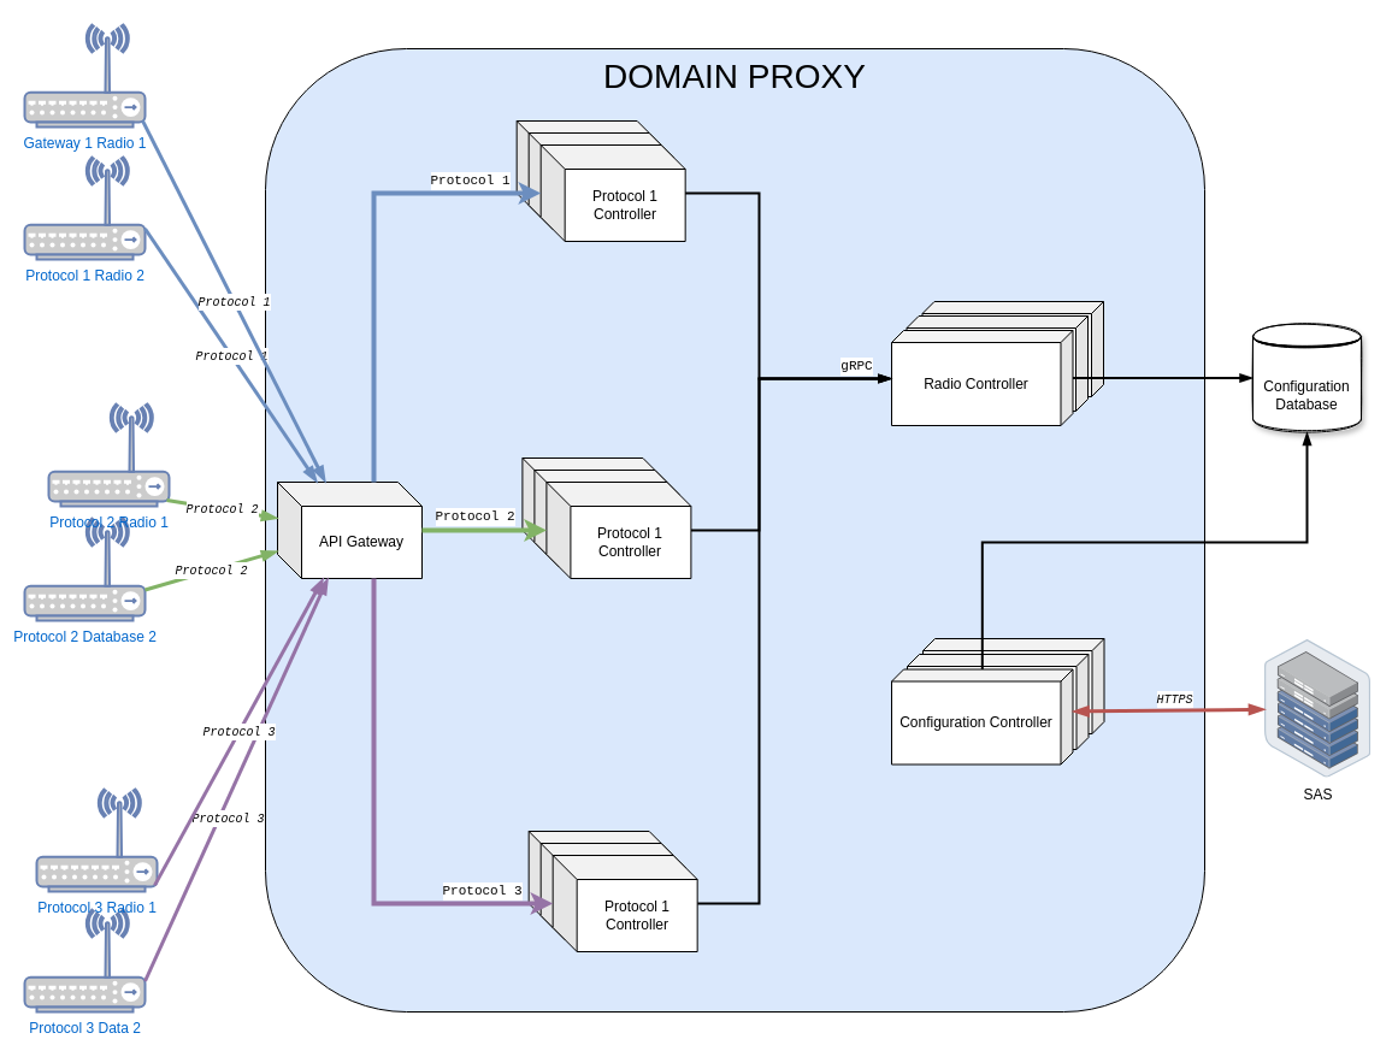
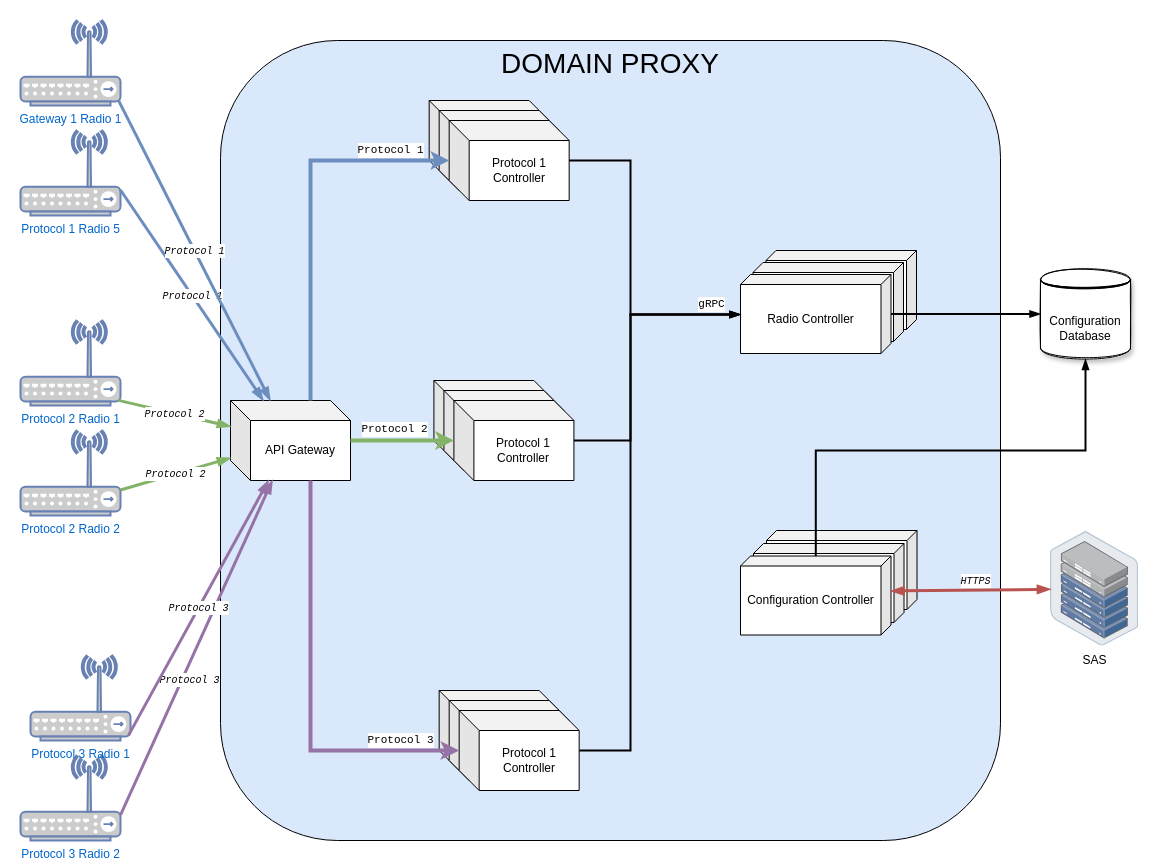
  <mxCell id="0" />
  <mxCell id="1" parent="0" />
  <mxCell id="2" value="DP background" parent="0" />
  <mxCell id="3" value="&lt;font style=&quot;font-size: 28px&quot;&gt;DOMAIN PROXY&lt;/font&gt;" style="rounded=1;whiteSpace=wrap;html=1;verticalAlign=top;fillColor=#dae8fc;" parent="2" vertex="1"><mxGeometry x="220" y="40" width="780" height="800" as="geometry" /></mxCell>
  <mxCell id="4" value="SAS" parent="0" />
  <mxCell id="5" value="SAS" style="points=[];aspect=fixed;html=1;align=center;shadow=0;dashed=0;image;image=img/lib/allied_telesis/storage/Datacenter_Server_Half_Rack_ToR.svg;" parent="4" vertex="1"><mxGeometry x="1050" y="531" width="88.2" height="114.6" as="geometry" /></mxCell>
  <mxCell id="6" value="DB" parent="0" />
  <mxCell id="7" value="Configuration Database" style="shape=datastore;whiteSpace=wrap;html=1;shadow=1;sketch=1;" parent="6" vertex="1"><mxGeometry x="1040" y="268.5" width="90" height="90" as="geometry" /></mxCell>
  <mxCell id="8" value="Configuration Controller" parent="0" />
  <mxCell id="9" value="" style="shape=cube;whiteSpace=wrap;html=1;boundedLbl=1;backgroundOutline=1;darkOpacity=0.05;darkOpacity2=0.1;size=10;flipV=0;flipH=1;" parent="8" vertex="1"><mxGeometry x="766" y="530" width="150.5" height="79" as="geometry" /></mxCell>
  <mxCell id="10" value="" style="shape=cube;whiteSpace=wrap;html=1;boundedLbl=1;backgroundOutline=1;darkOpacity=0.05;darkOpacity2=0.1;size=10;flipV=0;flipH=1;" parent="8" vertex="1"><mxGeometry x="753" y="543" width="150.5" height="79" as="geometry" /></mxCell>
  <mxCell id="11" value="Configuration Controller" style="shape=cube;whiteSpace=wrap;html=1;boundedLbl=1;backgroundOutline=1;darkOpacity=0.05;darkOpacity2=0.1;size=10;flipV=0;flipH=1;" parent="8" vertex="1"><mxGeometry x="740" y="555.5" width="150.5" height="79" as="geometry" /></mxCell>
  <mxCell id="12" value="Radio Controller" parent="0" />
  <mxCell id="13" value="" style="shape=cube;whiteSpace=wrap;html=1;boundedLbl=1;backgroundOutline=1;darkOpacity=0.05;darkOpacity2=0.1;size=10;flipV=0;flipH=1;" parent="12" vertex="1"><mxGeometry x="765.5" y="250" width="150.5" height="79" as="geometry" /></mxCell>
  <mxCell id="14" value="" style="shape=cube;whiteSpace=wrap;html=1;boundedLbl=1;backgroundOutline=1;darkOpacity=0.05;darkOpacity2=0.1;size=10;flipV=0;flipH=1;" parent="12" vertex="1"><mxGeometry x="752.5" y="262" width="150.5" height="79" as="geometry" /></mxCell>
  <mxCell id="15" style="edgeStyle=orthogonalEdgeStyle;rounded=0;orthogonalLoop=1;jettySize=auto;html=1;startArrow=none;startFill=0;endArrow=blockThin;endFill=1;strokeWidth=2;" parent="12" source="16" target="7" edge="1"><mxGeometry relative="1" as="geometry" /></mxCell>
  <mxCell id="16" value="Radio Controller" style="shape=cube;whiteSpace=wrap;html=1;boundedLbl=1;backgroundOutline=1;darkOpacity=0.05;darkOpacity2=0.1;size=10;flipV=0;flipH=1;" parent="12" vertex="1"><mxGeometry x="740" y="274" width="150.5" height="79" as="geometry" /></mxCell>
  <mxCell id="17" style="edgeStyle=orthogonalEdgeStyle;rounded=0;orthogonalLoop=1;jettySize=auto;html=1;startArrow=none;startFill=0;endArrow=blockThin;endFill=1;strokeWidth=2;" parent="12" source="26" target="16" edge="1"><mxGeometry relative="1" as="geometry"><Array as="points"><mxPoint x="630" y="440" /><mxPoint x="630" y="314" /></Array></mxGeometry></mxCell>
  <mxCell id="18" style="edgeStyle=orthogonalEdgeStyle;rounded=0;orthogonalLoop=1;jettySize=auto;html=1;startArrow=none;startFill=0;endArrow=blockThin;endFill=1;strokeWidth=2;" parent="12" source="29" target="16" edge="1"><mxGeometry relative="1" as="geometry"><Array as="points"><mxPoint x="630" y="750" /><mxPoint x="630" y="314" /></Array></mxGeometry></mxCell>
  <mxCell id="19" style="edgeStyle=orthogonalEdgeStyle;rounded=0;orthogonalLoop=1;jettySize=auto;html=1;startArrow=none;startFill=0;endArrow=blockThin;endFill=1;strokeWidth=2;" parent="12" source="11" target="7" edge="1"><mxGeometry relative="1" as="geometry"><Array as="points"><mxPoint x="815" y="450" /><mxPoint x="1085" y="450" /></Array></mxGeometry></mxCell>
  <mxCell id="20" value="Protocol Controller" parent="0" />
  <mxCell id="21" value="Protocol 1 Controller" style="shape=cube;whiteSpace=wrap;html=1;boundedLbl=1;backgroundOutline=1;darkOpacity=0.05;darkOpacity2=0.1;" parent="20" vertex="1"><mxGeometry x="428.67" y="100" width="120" height="80" as="geometry" /></mxCell>
  <mxCell id="22" value="Protocol 1 Controller" style="shape=cube;whiteSpace=wrap;html=1;boundedLbl=1;backgroundOutline=1;darkOpacity=0.05;darkOpacity2=0.1;" parent="20" vertex="1"><mxGeometry x="438.67" y="110" width="120" height="80" as="geometry" /></mxCell>
  <mxCell id="23" value="Protocol 1 Controller" style="shape=cube;whiteSpace=wrap;html=1;boundedLbl=1;backgroundOutline=1;darkOpacity=0.05;darkOpacity2=0.1;" parent="20" vertex="1"><mxGeometry x="448.67" y="120" width="120" height="80" as="geometry" /></mxCell>
  <mxCell id="24" value="Protocol 1 Controller" style="shape=cube;whiteSpace=wrap;html=1;boundedLbl=1;backgroundOutline=1;darkOpacity=0.05;darkOpacity2=0.1;" parent="20" vertex="1"><mxGeometry x="433.42" y="380" width="120" height="80" as="geometry" /></mxCell>
  <mxCell id="25" value="Protocol 1 Controller" style="shape=cube;whiteSpace=wrap;html=1;boundedLbl=1;backgroundOutline=1;darkOpacity=0.05;darkOpacity2=0.1;" parent="20" vertex="1"><mxGeometry x="443.42" y="390" width="120" height="80" as="geometry" /></mxCell>
  <mxCell id="26" value="Protocol 1 Controller" style="shape=cube;whiteSpace=wrap;html=1;boundedLbl=1;backgroundOutline=1;darkOpacity=0.05;darkOpacity2=0.1;" parent="20" vertex="1"><mxGeometry x="453.42" y="400" width="120" height="80" as="geometry" /></mxCell>
  <mxCell id="27" value="Protocol 1 Controller" style="shape=cube;whiteSpace=wrap;html=1;boundedLbl=1;backgroundOutline=1;darkOpacity=0.05;darkOpacity2=0.1;" parent="20" vertex="1"><mxGeometry x="438.67" y="690" width="120" height="80" as="geometry" /></mxCell>
  <mxCell id="28" value="Protocol 1 Controller" style="shape=cube;whiteSpace=wrap;html=1;boundedLbl=1;backgroundOutline=1;darkOpacity=0.05;darkOpacity2=0.1;" parent="20" vertex="1"><mxGeometry x="448.67" y="700" width="120" height="80" as="geometry" /></mxCell>
  <mxCell id="29" value="Protocol 1 Controller" style="shape=cube;whiteSpace=wrap;html=1;boundedLbl=1;backgroundOutline=1;darkOpacity=0.05;darkOpacity2=0.1;" parent="20" vertex="1"><mxGeometry x="458.67" y="710" width="120" height="80" as="geometry" /></mxCell>
  <mxCell id="30" value="API Gateway" parent="0" />
  <mxCell id="31" value="API Gateway" style="shape=cube;whiteSpace=wrap;html=1;boundedLbl=1;backgroundOutline=1;darkOpacity=0.05;darkOpacity2=0.1;" parent="30" vertex="1"><mxGeometry x="230" y="400" width="120" height="80" as="geometry" /></mxCell>
  <mxCell id="32" value="CBSD" parent="0" />
- <mxCell id="33" value="Protocol 3 Data 2" style="fontColor=#0066CC;verticalAlign=top;verticalLabelPosition=bottom;labelPosition=center;align=center;html=1;outlineConnect=0;fillColor=#CCCCCC;strokeColor=#6881B3;gradientColor=none;gradientDirection=north;strokeWidth=2;shape=mxgraph.networks.wireless_hub;" parent="32" vertex="1"><mxGeometry x="20" y="755" width="100" height="85" as="geometry" /></mxCell>
+ <mxCell id="33" value="Protocol 3 Radio 2" style="fontColor=#0066CC;verticalAlign=top;verticalLabelPosition=bottom;labelPosition=center;align=center;html=1;outlineConnect=0;fillColor=#CCCCCC;strokeColor=#6881B3;gradientColor=none;gradientDirection=north;strokeWidth=2;shape=mxgraph.networks.wireless_hub;" parent="32" vertex="1"><mxGeometry x="20" y="755" width="100" height="85" as="geometry" /></mxCell>
  <mxCell id="34" value="Protocol 3 Radio 1" style="fontColor=#0066CC;verticalAlign=top;verticalLabelPosition=bottom;labelPosition=center;align=center;html=1;outlineConnect=0;fillColor=#CCCCCC;strokeColor=#6881B3;gradientColor=none;gradientDirection=north;strokeWidth=2;shape=mxgraph.networks.wireless_hub;" parent="32" vertex="1"><mxGeometry x="30" y="655" width="100" height="85" as="geometry" /></mxCell>
- <mxCell id="35" value="Protocol 2 Database 2" style="fontColor=#0066CC;verticalAlign=top;verticalLabelPosition=bottom;labelPosition=center;align=center;html=1;outlineConnect=0;fillColor=#CCCCCC;strokeColor=#6881B3;gradientColor=none;gradientDirection=north;strokeWidth=2;shape=mxgraph.networks.wireless_hub;" parent="32" vertex="1"><mxGeometry x="20" y="430" width="100" height="85" as="geometry" /></mxCell>
- <mxCell id="36" value="Protocol 2 Radio 1" style="fontColor=#0066CC;verticalAlign=top;verticalLabelPosition=bottom;labelPosition=center;align=center;html=1;outlineConnect=0;fillColor=#CCCCCC;strokeColor=#6881B3;gradientColor=none;gradientDirection=north;strokeWidth=2;shape=mxgraph.networks.wireless_hub;" parent="32" vertex="1"><mxGeometry x="40" y="335" width="100" height="85" as="geometry" /></mxCell>
- <mxCell id="37" value="Protocol 1 Radio 2" style="fontColor=#0066CC;verticalAlign=top;verticalLabelPosition=bottom;labelPosition=center;align=center;html=1;outlineConnect=0;fillColor=#CCCCCC;strokeColor=#6881B3;gradientColor=none;gradientDirection=north;strokeWidth=2;shape=mxgraph.networks.wireless_hub;" parent="32" vertex="1"><mxGeometry x="20" y="130" width="100" height="85" as="geometry" /></mxCell>
+ <mxCell id="35" value="Protocol 2 Radio 2" style="fontColor=#0066CC;verticalAlign=top;verticalLabelPosition=bottom;labelPosition=center;align=center;html=1;outlineConnect=0;fillColor=#CCCCCC;strokeColor=#6881B3;gradientColor=none;gradientDirection=north;strokeWidth=2;shape=mxgraph.networks.wireless_hub;" parent="32" vertex="1"><mxGeometry x="20" y="430" width="100" height="85" as="geometry" /></mxCell>
+ <mxCell id="36" value="Protocol 2 Radio 1" style="fontColor=#0066CC;verticalAlign=top;verticalLabelPosition=bottom;labelPosition=center;align=center;html=1;outlineConnect=0;fillColor=#CCCCCC;strokeColor=#6881B3;gradientColor=none;gradientDirection=north;strokeWidth=2;shape=mxgraph.networks.wireless_hub;" parent="32" vertex="1"><mxGeometry x="20" y="320" width="100" height="85" as="geometry" /></mxCell>
+ <mxCell id="37" value="Protocol 1 Radio 5" style="fontColor=#0066CC;verticalAlign=top;verticalLabelPosition=bottom;labelPosition=center;align=center;html=1;outlineConnect=0;fillColor=#CCCCCC;strokeColor=#6881B3;gradientColor=none;gradientDirection=north;strokeWidth=2;shape=mxgraph.networks.wireless_hub;" parent="32" vertex="1"><mxGeometry x="20" y="130" width="100" height="85" as="geometry" /></mxCell>
  <mxCell id="38" value="Gateway 1 Radio 1" style="fontColor=#0066CC;verticalAlign=top;verticalLabelPosition=bottom;labelPosition=center;align=center;html=1;outlineConnect=0;fillColor=#CCCCCC;strokeColor=#6881B3;gradientColor=none;gradientDirection=north;strokeWidth=2;shape=mxgraph.networks.wireless_hub;" parent="32" vertex="1"><mxGeometry x="20" y="20" width="100" height="85" as="geometry" /></mxCell>
  <mxCell id="39" value="Data Path" parent="0" />
  <mxCell id="40" value="" style="edgeStyle=none;rounded=0;orthogonalLoop=1;jettySize=auto;html=1;strokeWidth=3;startArrow=blockThin;startFill=1;endArrow=none;endFill=0;entryX=1;entryY=0.7;entryDx=0;entryDy=0;entryPerimeter=0;fillColor=#e1d5e7;strokeColor=#9673a6;" parent="39" source="31" target="33" edge="1"><mxGeometry relative="1" as="geometry"><mxPoint x="201" y="762" as="sourcePoint" /><mxPoint x="160" y="421.071" as="targetPoint" /></mxGeometry></mxCell>
  <mxCell id="41" value="&lt;i&gt;&lt;font style=&quot;font-size: 10px&quot; face=&quot;Courier New&quot;&gt;Protocol 3&lt;/font&gt;&lt;/i&gt;" style="edgeLabel;html=1;align=center;verticalAlign=middle;resizable=0;points=[];" parent="40" vertex="1" connectable="0"><mxGeometry x="0.221" y="3" relative="1" as="geometry"><mxPoint x="6.56" y="-6.4" as="offset" /></mxGeometry></mxCell>
  <mxCell id="42" value="&lt;i&gt;&lt;font style=&quot;font-size: 10px&quot; face=&quot;Courier New&quot;&gt;Protocol 3&lt;/font&gt;&lt;/i&gt;" style="edgeStyle=none;rounded=0;orthogonalLoop=1;jettySize=auto;html=1;startArrow=blockThin;startFill=1;endArrow=none;endFill=0;strokeWidth=3;entryX=0.98;entryY=0.94;entryDx=0;entryDy=0;entryPerimeter=0;fillColor=#e1d5e7;strokeColor=#9673a6;" parent="39" source="31" target="34" edge="1"><mxGeometry relative="1" as="geometry"><mxPoint x="201" y="727" as="sourcePoint" /></mxGeometry></mxCell>
  <mxCell id="43" value="&lt;i&gt;&lt;font style=&quot;font-size: 10px&quot; face=&quot;Courier New&quot;&gt;Protocol 2&lt;/font&gt;&lt;/i&gt;" style="edgeStyle=none;rounded=0;orthogonalLoop=1;jettySize=auto;html=1;strokeWidth=3;startArrow=blockThin;startFill=1;endArrow=none;endFill=0;entryX=1;entryY=0.7;entryDx=0;entryDy=0;entryPerimeter=0;fillColor=#d5e8d4;strokeColor=#82b366;" parent="39" source="31" target="35" edge="1"><mxGeometry relative="1" as="geometry"><mxPoint x="200" y="480" as="sourcePoint" /><mxPoint x="140" y="500.001" as="targetPoint" /></mxGeometry></mxCell>
  <mxCell id="44" value="&lt;i&gt;&lt;font style=&quot;font-size: 10px&quot; face=&quot;Courier New&quot;&gt;Protocol 2&lt;/font&gt;&lt;/i&gt;" style="edgeStyle=none;rounded=0;orthogonalLoop=1;jettySize=auto;html=1;strokeWidth=3;startArrow=blockThin;startFill=1;endArrow=none;endFill=0;entryX=0.98;entryY=0.94;entryDx=0;entryDy=0;entryPerimeter=0;fillColor=#d5e8d4;strokeColor=#82b366;" parent="39" source="31" target="36" edge="1"><mxGeometry relative="1" as="geometry"><Array as="points" /><mxPoint x="200" y="445" as="sourcePoint" /></mxGeometry></mxCell>
  <mxCell id="45" value="&lt;i&gt;&lt;font face=&quot;Courier New&quot; style=&quot;font-size: 10px&quot;&gt;Protocol 1&lt;/font&gt;&lt;/i&gt;" style="edgeStyle=none;rounded=0;orthogonalLoop=1;jettySize=auto;html=1;strokeWidth=3;startArrow=blockThin;startFill=1;endArrow=none;endFill=0;entryX=1;entryY=0.7;entryDx=0;entryDy=0;entryPerimeter=0;fillColor=#dae8fc;strokeColor=#6c8ebf;" parent="39" source="31" target="37" edge="1"><mxGeometry relative="1" as="geometry"><mxPoint x="200" y="200" as="sourcePoint" /><mxPoint x="140" y="401.071" as="targetPoint" /></mxGeometry></mxCell>
  <mxCell id="46" value="&lt;i&gt;&lt;font face=&quot;Courier New&quot; style=&quot;font-size: 10px&quot;&gt;Protocol 1&lt;/font&gt;&lt;/i&gt;" style="edgeStyle=none;rounded=0;orthogonalLoop=1;jettySize=auto;html=1;strokeWidth=3;startArrow=blockThin;startFill=1;endArrow=none;endFill=0;entryX=0.98;entryY=0.94;entryDx=0;entryDy=0;entryPerimeter=0;fillColor=#dae8fc;strokeColor=#6c8ebf;" parent="39" source="31" target="38" edge="1"><mxGeometry relative="1" as="geometry"><mxPoint x="200" y="165" as="sourcePoint" /><mxPoint x="170" y="70" as="targetPoint" /></mxGeometry></mxCell>
  <mxCell id="47" style="edgeStyle=none;rounded=0;orthogonalLoop=1;jettySize=auto;html=1;exitX=0;exitY=0;exitDx=0;exitDy=35;exitPerimeter=0;startArrow=blockThin;startFill=1;endArrow=blockThin;endFill=1;strokeWidth=3;fillColor=#f8cecc;strokeColor=#b85450;" parent="39" source="11" target="5" edge="1"><mxGeometry relative="1" as="geometry" /></mxCell>
  <mxCell id="48" value="&lt;font face=&quot;Courier New&quot; style=&quot;font-size: 10px&quot;&gt;&lt;i&gt;HTTPS&lt;/i&gt;&lt;/font&gt;" style="edgeLabel;html=1;align=center;verticalAlign=middle;resizable=0;points=[];" parent="47" vertex="1" connectable="0"><mxGeometry x="-0.135" y="1" relative="1" as="geometry"><mxPoint x="15" y="-9" as="offset" /></mxGeometry></mxCell>
  <mxCell id="49" style="edgeStyle=orthogonalEdgeStyle;rounded=0;orthogonalLoop=1;jettySize=auto;html=1;fillColor=#d5e8d4;strokeColor=#82b366;strokeWidth=4;" parent="39" source="31" target="26" edge="1"><mxGeometry relative="1" as="geometry"><mxPoint x="430" y="440" as="targetPoint" /></mxGeometry></mxCell>
  <mxCell id="50" value="&lt;font face=&quot;Courier New&quot;&gt;Protocol 2&lt;/font&gt;" style="edgeLabel;html=1;align=center;verticalAlign=middle;resizable=0;points=[];" parent="49" vertex="1" connectable="0"><mxGeometry x="0.725" relative="1" as="geometry"><mxPoint x="-46" y="-12" as="offset" /></mxGeometry></mxCell>
  <mxCell id="51" style="edgeStyle=orthogonalEdgeStyle;rounded=0;orthogonalLoop=1;jettySize=auto;html=1;fillColor=#e1d5e7;strokeColor=#9673a6;strokeWidth=4;" parent="39" source="31" target="29" edge="1"><mxGeometry relative="1" as="geometry"><Array as="points"><mxPoint x="310" y="750" /></Array></mxGeometry></mxCell>
  <mxCell id="52" value="&lt;font face=&quot;Courier New&quot;&gt;Protocol 3&lt;/font&gt;" style="edgeLabel;html=1;align=center;verticalAlign=middle;resizable=0;points=[];" parent="51" vertex="1" connectable="0"><mxGeometry x="0.805" relative="1" as="geometry"><mxPoint x="-19" y="-11" as="offset" /></mxGeometry></mxCell>
  <mxCell id="53" style="edgeStyle=orthogonalEdgeStyle;rounded=0;orthogonalLoop=1;jettySize=auto;html=1;fillColor=#dae8fc;strokeColor=#6c8ebf;strokeWidth=4;" parent="39" source="31" target="23" edge="1"><mxGeometry relative="1" as="geometry"><Array as="points"><mxPoint x="310" y="160" /></Array></mxGeometry></mxCell>
  <mxCell id="54" value="&lt;font face=&quot;Courier New&quot;&gt;Protocol 1&lt;/font&gt;" style="edgeLabel;html=1;align=center;verticalAlign=middle;resizable=0;points=[];" parent="53" vertex="1" connectable="0"><mxGeometry x="0.772" y="1" relative="1" as="geometry"><mxPoint x="-17" y="-10" as="offset" /></mxGeometry></mxCell>
  <mxCell id="55" style="edgeStyle=orthogonalEdgeStyle;rounded=0;orthogonalLoop=1;jettySize=auto;html=1;startArrow=none;startFill=0;endArrow=blockThin;endFill=1;strokeWidth=2;" parent="39" source="23" target="16" edge="1"><mxGeometry relative="1" as="geometry"><Array as="points"><mxPoint x="630" y="160" /><mxPoint x="630" y="314" /></Array></mxGeometry></mxCell>
  <mxCell id="56" value="&lt;font face=&quot;Courier New&quot;&gt;gRPC&lt;/font&gt;" style="edgeLabel;html=1;align=center;verticalAlign=middle;resizable=0;points=[];" parent="55" vertex="1" connectable="0"><mxGeometry x="0.859" relative="1" as="geometry"><mxPoint x="-6" y="-11" as="offset" /></mxGeometry></mxCell>
